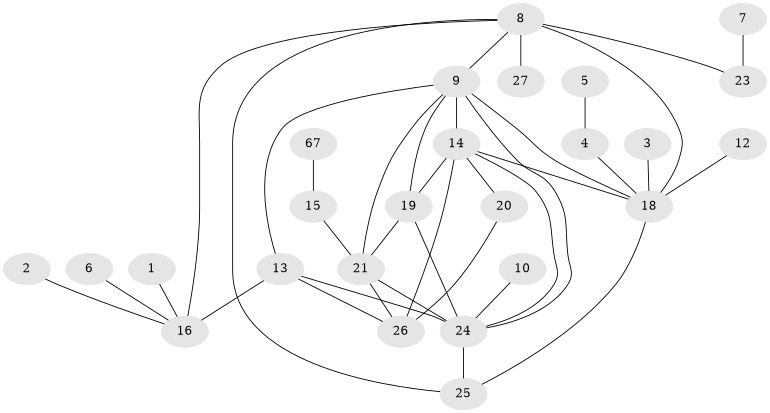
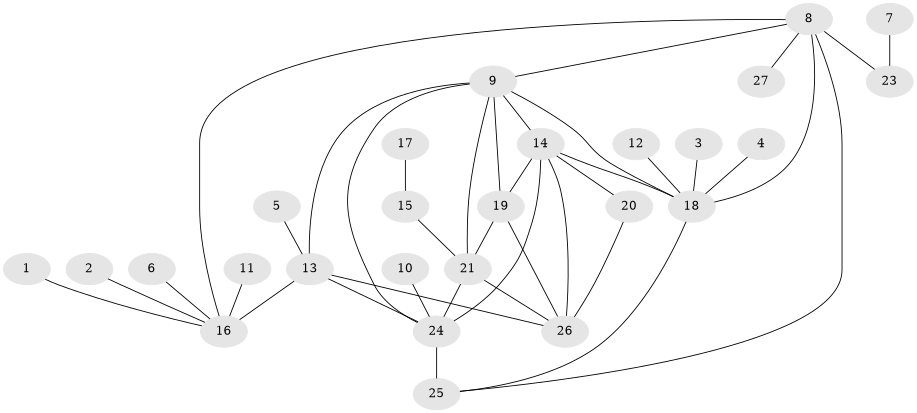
  graph {
    node [color=gray90 style=filled]
    edge [weight=1.0]
    1
    16
    2
    3
    18
    25
    4
    5
    13
    24
    26
    6
    7
    23
    8
    9
    27
    14
    19
    21
    20
    10
+   11
    12
    15
-   17 [label=67]
+   17
    1 -- 16
    2 -- 16
    3 -- 18
    18 -- 25
    4 -- 18
-   5 -- 4
+   5 -- 13
    13 -- 16 [weight=3.0]
    13 -- 24 [weight=2.0]
    13 -- 26
    24 -- 25 [weight=3.0]
    6 -- 16
    7 -- 23
    8 -- 16
    8 -- 18 [weight=2.0]
    8 -- 25
    8 -- 23
    8 -- 9
    8 -- 27
    9 -- 18 [weight=2.0]
    9 -- 13
    9 -- 24
    9 -- 14 [weight=2.0]
    9 -- 19 [weight=2.0]
    9 -- 21 [weight=2.0]
    14 -- 18
    14 -- 24
    14 -- 26 [weight=2.0]
    14 -- 19
    14 -- 20 [weight=2.0]
-   19 -- 24
+   19 -- 26
    19 -- 21
    21 -- 24
    21 -- 26
    20 -- 26
    10 -- 24
+   11 -- 16
    12 -- 18
    15 -- 21
    17 -- 15
  }
